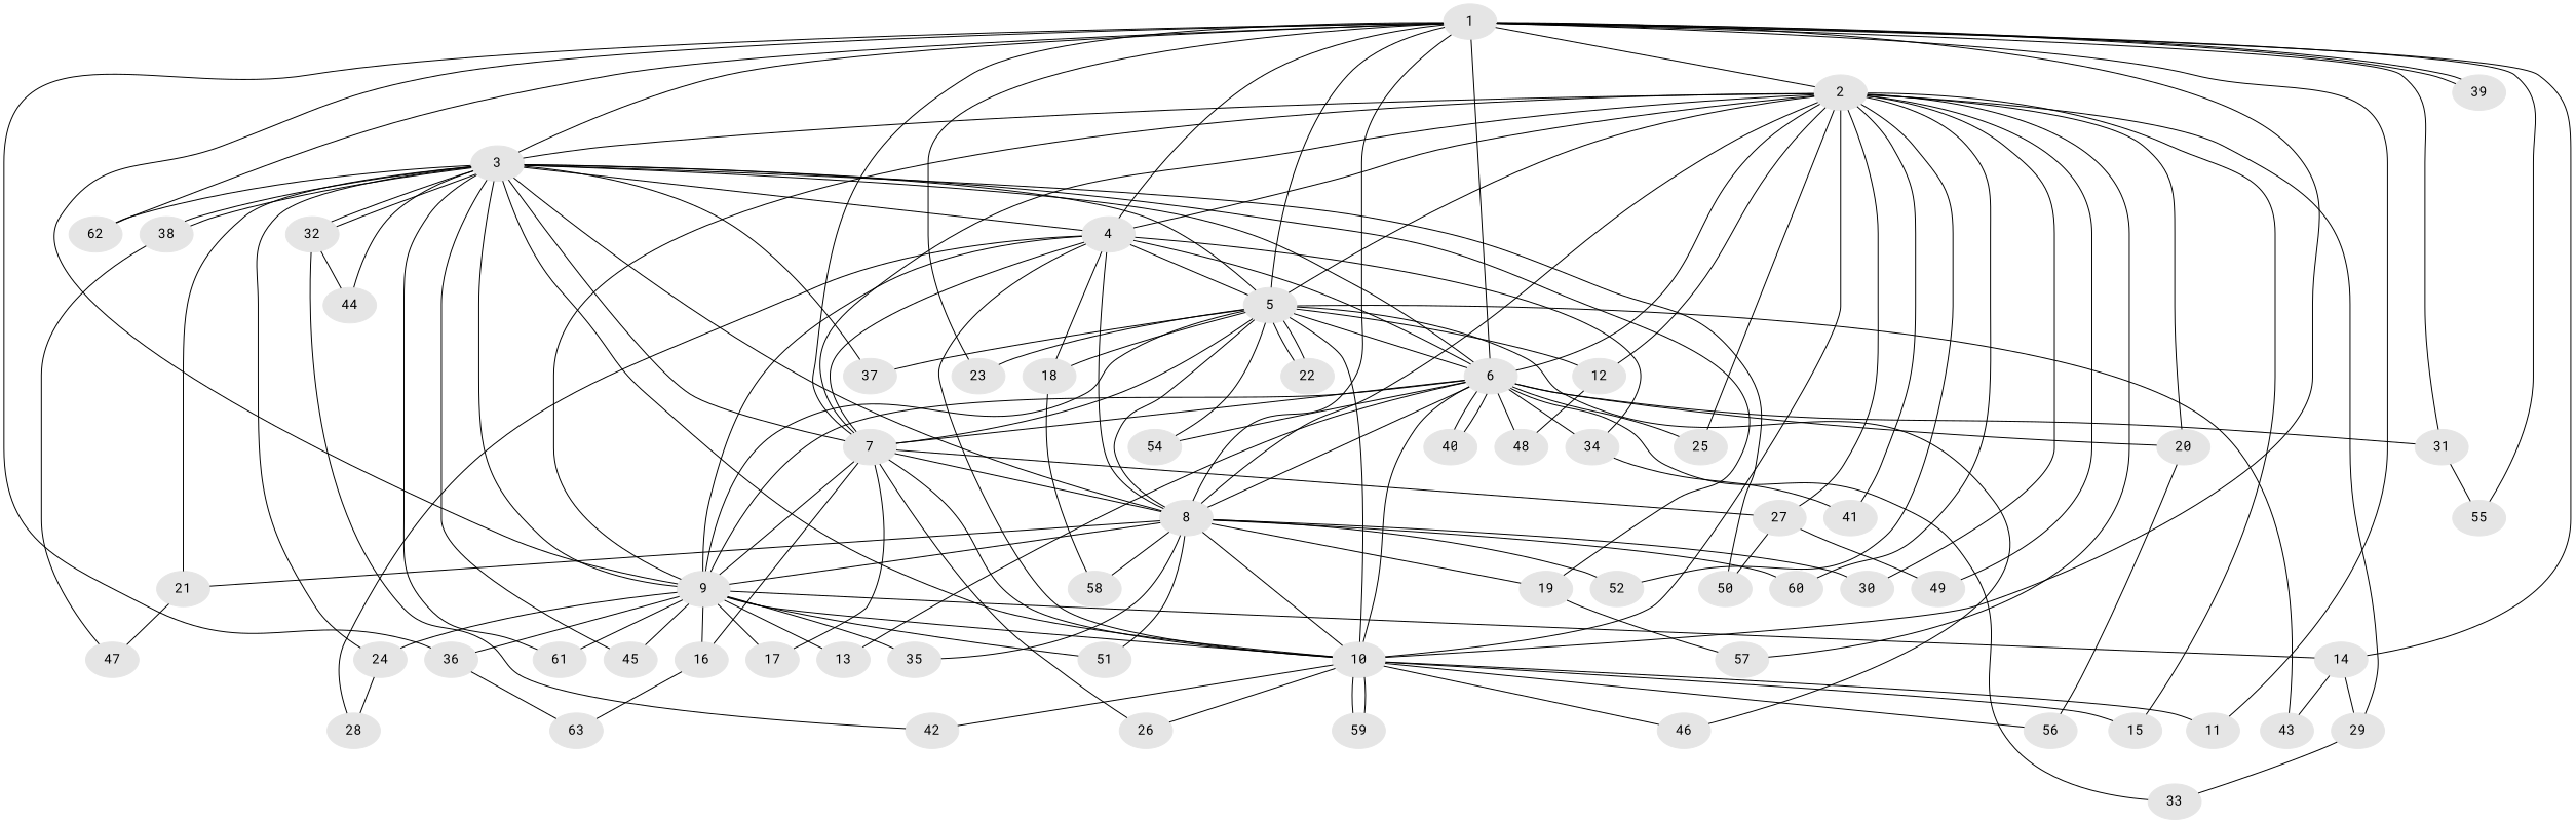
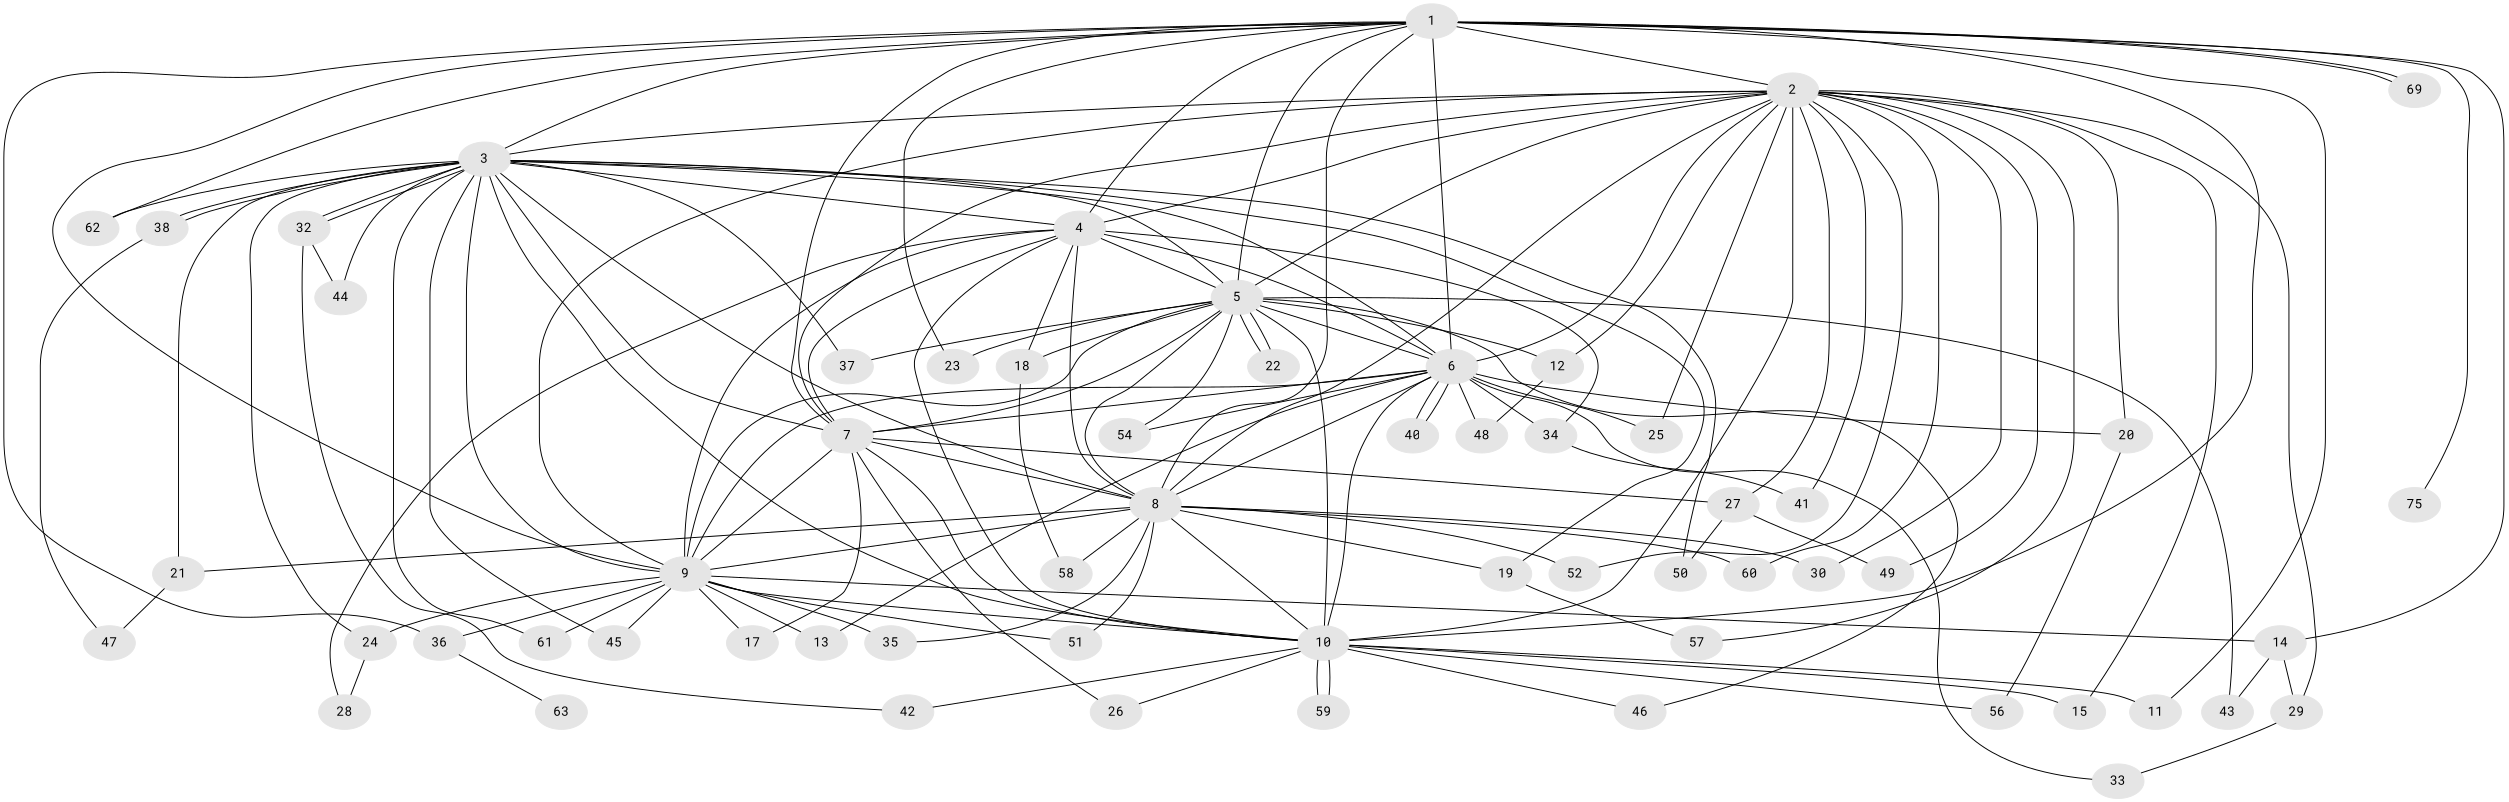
  graph {
    fontname="Roboto Mono"
    node [color=gray90 fontname="Roboto Mono" style=filled]
    edge [fontname="Roboto Mono"]
    1
    2
    3
    4
    5
    6
    7
    8
    9
    10
    11
    14
    23
-   31
    36
-   39
-   55
+   39 [label=69]
+   55 [label=75]
    62
    12
    15
    20
    25
    27
    29
    30
    41
    49
    52
    57
    60
    19
    21
    24
    32
    37
    38
    44
    45
    50
    61
    18
    28
    34
    22
    43
    46
    54
    13
    33
    40
    48
-   16
    17
    26
    35
    51
    58
    42
    56
    59
    63
    47
    1 -- 2
    1 -- 3
    1 -- 4
    1 -- 5
    1 -- 6
    1 -- 7
    1 -- 8
    1 -- 9
    1 -- 10
    1 -- 11
    1 -- 14
    1 -- 23
-   1 -- 31
    1 -- 36
    1 -- 39
    1 -- 39
    1 -- 55
    1 -- 62
    2 -- 3
    2 -- 4
    2 -- 5
    2 -- 6
    2 -- 7
    2 -- 8
    2 -- 9
    2 -- 10
    2 -- 12
    2 -- 15
    2 -- 20
    2 -- 25
    2 -- 27
    2 -- 29
    2 -- 30
    2 -- 41
    2 -- 49
    2 -- 52
    2 -- 57
    2 -- 60
    3 -- 4
    3 -- 5
    3 -- 6
    3 -- 7
    3 -- 8
    3 -- 9
    3 -- 10
    3 -- 62
    3 -- 19
    3 -- 21
    3 -- 24
    3 -- 32
    3 -- 32
    3 -- 37
    3 -- 38
    3 -- 38
    3 -- 44
    3 -- 45
    3 -- 50
    3 -- 61
    4 -- 5
    4 -- 6
    4 -- 7
    4 -- 8
    4 -- 9
    4 -- 10
    4 -- 18
    4 -- 28
    4 -- 34
    5 -- 6
    5 -- 7
    5 -- 8
    5 -- 9
    5 -- 10
    5 -- 23
    5 -- 12
    5 -- 37
    5 -- 18
    5 -- 22
    5 -- 22
    5 -- 43
    5 -- 46
    5 -- 54
    6 -- 7
    6 -- 8
    6 -- 9
    6 -- 10
-   6 -- 31
    6 -- 20
    6 -- 25
    6 -- 34
    6 -- 54
    6 -- 13
    6 -- 33
    6 -- 40
    6 -- 40
    6 -- 48
    7 -- 8
    7 -- 9
    7 -- 10
    7 -- 27
-   7 -- 16
    7 -- 17
    7 -- 26
    8 -- 9
    8 -- 10
    8 -- 30
    8 -- 52
    8 -- 60
    8 -- 19
    8 -- 21
    8 -- 35
    8 -- 51
    8 -- 58
    9 -- 10
    9 -- 14
    9 -- 36
    9 -- 24
    9 -- 45
    9 -- 61
    9 -- 13
-   9 -- 16
    9 -- 17
    9 -- 35
    9 -- 51
    10 -- 11
    10 -- 15
    10 -- 46
    10 -- 26
    10 -- 42
    10 -- 56
    10 -- 59
    10 -- 59
    14 -- 29
    14 -- 43
-   31 -- 55
    36 -- 63
    12 -- 48
    20 -- 56
    27 -- 49
    27 -- 50
    29 -- 33
    19 -- 57
    21 -- 47
    24 -- 28
    32 -- 44
    32 -- 42
    38 -- 47
    18 -- 58
    34 -- 41
-   16 -- 63
  }
